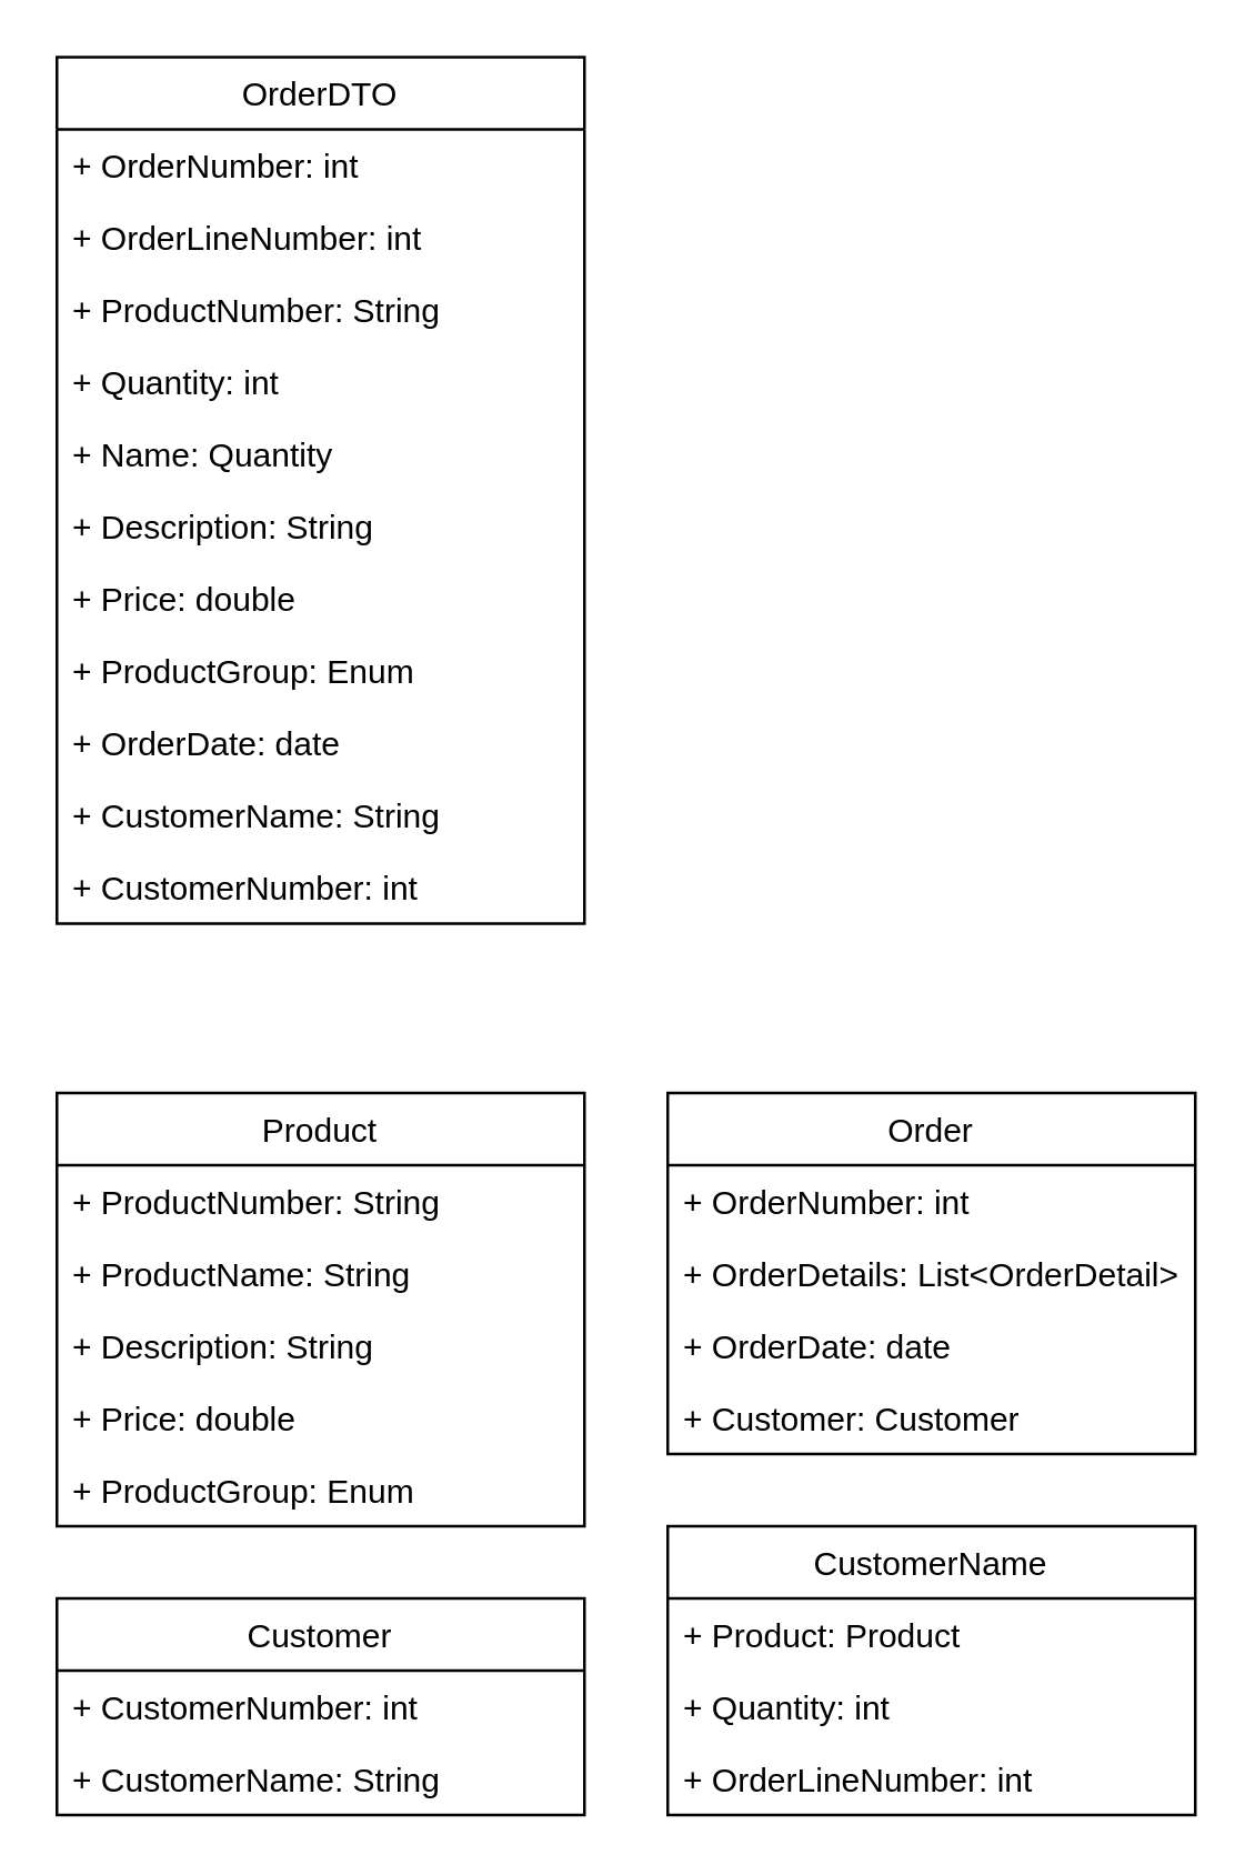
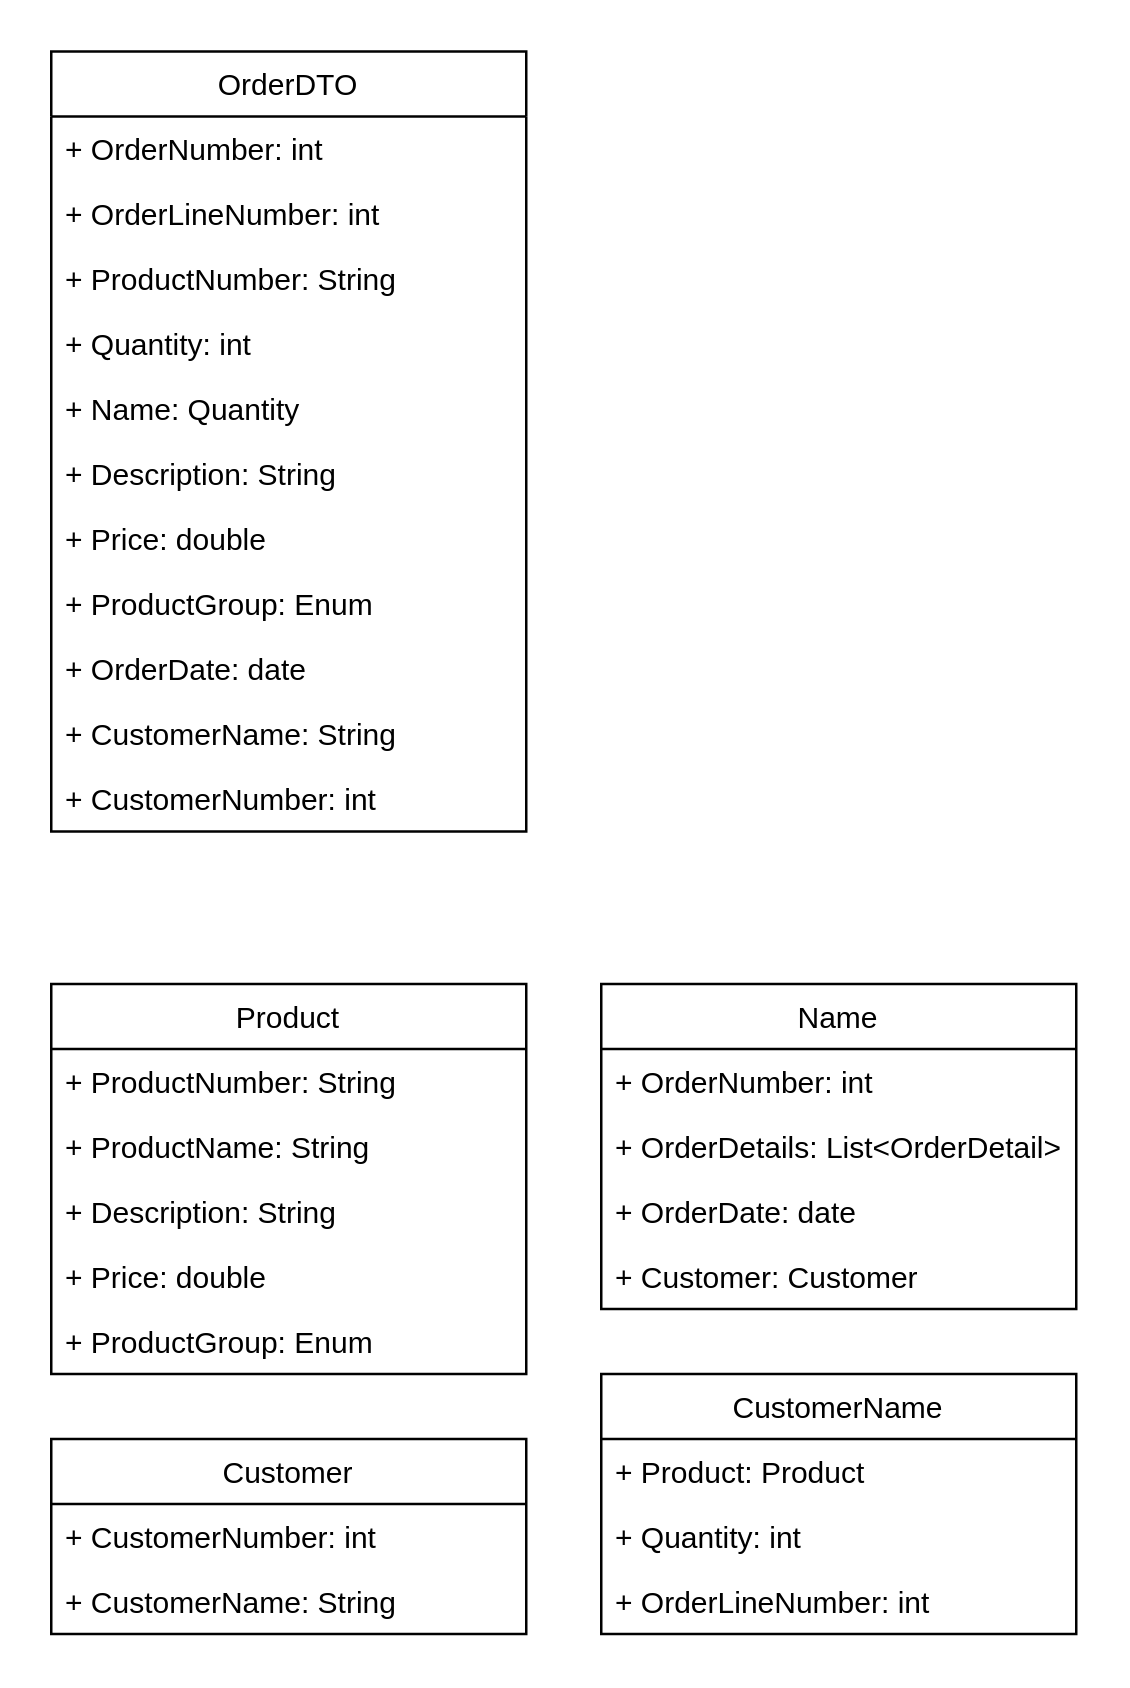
  <mxCell id="0" />
  <mxCell id="1" parent="0" />
  <mxCell id="2" value="OrderDTO" style="swimlane;fontStyle=0;childLayout=stackLayout;horizontal=1;startSize=26;fillColor=none;horizontalStack=0;resizeParent=1;resizeParentMax=0;resizeLast=0;collapsible=1;marginBottom=0;" parent="1" vertex="1"><mxGeometry x="20" y="20" width="190" height="312" as="geometry" /></mxCell>
  <mxCell id="3" value="+ OrderNumber: int" style="text;strokeColor=none;fillColor=none;align=left;verticalAlign=top;spacingLeft=4;spacingRight=4;overflow=hidden;rotatable=0;points=[[0,0.5],[1,0.5]];portConstraint=eastwest;" parent="2" vertex="1"><mxGeometry y="26" width="190" height="26" as="geometry" /></mxCell>
  <mxCell id="4" value="+ OrderLineNumber: int" style="text;strokeColor=none;fillColor=none;align=left;verticalAlign=top;spacingLeft=4;spacingRight=4;overflow=hidden;rotatable=0;points=[[0,0.5],[1,0.5]];portConstraint=eastwest;" parent="2" vertex="1"><mxGeometry y="52" width="190" height="26" as="geometry" /></mxCell>
  <mxCell id="5" value="+ ProductNumber: String" style="text;strokeColor=none;fillColor=none;align=left;verticalAlign=top;spacingLeft=4;spacingRight=4;overflow=hidden;rotatable=0;points=[[0,0.5],[1,0.5]];portConstraint=eastwest;" parent="2" vertex="1"><mxGeometry y="78" width="190" height="26" as="geometry" /></mxCell>
  <mxCell id="6" value="+ Quantity: int" style="text;strokeColor=none;fillColor=none;align=left;verticalAlign=top;spacingLeft=4;spacingRight=4;overflow=hidden;rotatable=0;points=[[0,0.5],[1,0.5]];portConstraint=eastwest;" parent="2" vertex="1"><mxGeometry y="104" width="190" height="26" as="geometry" /></mxCell>
  <mxCell id="7" value="+ Name: Quantity" style="text;strokeColor=none;fillColor=none;align=left;verticalAlign=top;spacingLeft=4;spacingRight=4;overflow=hidden;rotatable=0;points=[[0,0.5],[1,0.5]];portConstraint=eastwest;" parent="2" vertex="1"><mxGeometry y="130" width="190" height="26" as="geometry" /></mxCell>
  <mxCell id="8" value="+ Description: String" style="text;strokeColor=none;fillColor=none;align=left;verticalAlign=top;spacingLeft=4;spacingRight=4;overflow=hidden;rotatable=0;points=[[0,0.5],[1,0.5]];portConstraint=eastwest;" parent="2" vertex="1"><mxGeometry y="156" width="190" height="26" as="geometry" /></mxCell>
  <mxCell id="9" value="+ Price: double" style="text;strokeColor=none;fillColor=none;align=left;verticalAlign=top;spacingLeft=4;spacingRight=4;overflow=hidden;rotatable=0;points=[[0,0.5],[1,0.5]];portConstraint=eastwest;" parent="2" vertex="1"><mxGeometry y="182" width="190" height="26" as="geometry" /></mxCell>
  <mxCell id="10" value="+ ProductGroup: Enum" style="text;strokeColor=none;fillColor=none;align=left;verticalAlign=top;spacingLeft=4;spacingRight=4;overflow=hidden;rotatable=0;points=[[0,0.5],[1,0.5]];portConstraint=eastwest;" parent="2" vertex="1"><mxGeometry y="208" width="190" height="26" as="geometry" /></mxCell>
  <mxCell id="11" value="+ OrderDate: date" style="text;strokeColor=none;fillColor=none;align=left;verticalAlign=top;spacingLeft=4;spacingRight=4;overflow=hidden;rotatable=0;points=[[0,0.5],[1,0.5]];portConstraint=eastwest;" parent="2" vertex="1"><mxGeometry y="234" width="190" height="26" as="geometry" /></mxCell>
  <mxCell id="12" value="+ CustomerName: String" style="text;strokeColor=none;fillColor=none;align=left;verticalAlign=top;spacingLeft=4;spacingRight=4;overflow=hidden;rotatable=0;points=[[0,0.5],[1,0.5]];portConstraint=eastwest;" parent="2" vertex="1"><mxGeometry y="260" width="190" height="26" as="geometry" /></mxCell>
  <mxCell id="13" value="+ CustomerNumber: int" style="text;strokeColor=none;fillColor=none;align=left;verticalAlign=top;spacingLeft=4;spacingRight=4;overflow=hidden;rotatable=0;points=[[0,0.5],[1,0.5]];portConstraint=eastwest;" parent="2" vertex="1"><mxGeometry y="286" width="190" height="26" as="geometry" /></mxCell>
  <mxCell id="14" value="Customer" style="swimlane;fontStyle=0;childLayout=stackLayout;horizontal=1;startSize=26;fillColor=none;horizontalStack=0;resizeParent=1;resizeParentMax=0;resizeLast=0;collapsible=1;marginBottom=0;" parent="1" vertex="1"><mxGeometry x="20" y="575" width="190" height="78" as="geometry" /></mxCell>
  <mxCell id="15" value="+ CustomerNumber: int" style="text;strokeColor=none;fillColor=none;align=left;verticalAlign=top;spacingLeft=4;spacingRight=4;overflow=hidden;rotatable=0;points=[[0,0.5],[1,0.5]];portConstraint=eastwest;" parent="14" vertex="1"><mxGeometry y="26" width="190" height="26" as="geometry" /></mxCell>
  <mxCell id="16" value="+ CustomerName: String" style="text;strokeColor=none;fillColor=none;align=left;verticalAlign=top;spacingLeft=4;spacingRight=4;overflow=hidden;rotatable=0;points=[[0,0.5],[1,0.5]];portConstraint=eastwest;" parent="14" vertex="1"><mxGeometry y="52" width="190" height="26" as="geometry" /></mxCell>
  <mxCell id="17" value="Product" style="swimlane;fontStyle=0;childLayout=stackLayout;horizontal=1;startSize=26;fillColor=none;horizontalStack=0;resizeParent=1;resizeParentMax=0;resizeLast=0;collapsible=1;marginBottom=0;" parent="1" vertex="1"><mxGeometry x="20" y="393" width="190" height="156" as="geometry" /></mxCell>
  <mxCell id="18" value="+ ProductNumber: String" style="text;strokeColor=none;fillColor=none;align=left;verticalAlign=top;spacingLeft=4;spacingRight=4;overflow=hidden;rotatable=0;points=[[0,0.5],[1,0.5]];portConstraint=eastwest;" parent="17" vertex="1"><mxGeometry y="26" width="190" height="26" as="geometry" /></mxCell>
  <mxCell id="19" value="+ ProductName: String" style="text;strokeColor=none;fillColor=none;align=left;verticalAlign=top;spacingLeft=4;spacingRight=4;overflow=hidden;rotatable=0;points=[[0,0.5],[1,0.5]];portConstraint=eastwest;" parent="17" vertex="1"><mxGeometry y="52" width="190" height="26" as="geometry" /></mxCell>
  <mxCell id="20" value="+ Description: String" style="text;strokeColor=none;fillColor=none;align=left;verticalAlign=top;spacingLeft=4;spacingRight=4;overflow=hidden;rotatable=0;points=[[0,0.5],[1,0.5]];portConstraint=eastwest;" parent="17" vertex="1"><mxGeometry y="78" width="190" height="26" as="geometry" /></mxCell>
  <mxCell id="21" value="+ Price: double" style="text;strokeColor=none;fillColor=none;align=left;verticalAlign=top;spacingLeft=4;spacingRight=4;overflow=hidden;rotatable=0;points=[[0,0.5],[1,0.5]];portConstraint=eastwest;" parent="17" vertex="1"><mxGeometry y="104" width="190" height="26" as="geometry" /></mxCell>
  <mxCell id="22" value="+ ProductGroup: Enum" style="text;strokeColor=none;fillColor=none;align=left;verticalAlign=top;spacingLeft=4;spacingRight=4;overflow=hidden;rotatable=0;points=[[0,0.5],[1,0.5]];portConstraint=eastwest;" parent="17" vertex="1"><mxGeometry y="130" width="190" height="26" as="geometry" /></mxCell>
- <mxCell id="23" value="Order" style="swimlane;fontStyle=0;childLayout=stackLayout;horizontal=1;startSize=26;fillColor=none;horizontalStack=0;resizeParent=1;resizeParentMax=0;resizeLast=0;collapsible=1;marginBottom=0;" parent="1" vertex="1"><mxGeometry x="240" y="393" width="190" height="130" as="geometry" /></mxCell>
+ <mxCell id="23" value="Name" style="swimlane;fontStyle=0;childLayout=stackLayout;horizontal=1;startSize=26;fillColor=none;horizontalStack=0;resizeParent=1;resizeParentMax=0;resizeLast=0;collapsible=1;marginBottom=0;" parent="1" vertex="1"><mxGeometry x="240" y="393" width="190" height="130" as="geometry" /></mxCell>
  <mxCell id="24" value="+ OrderNumber: int" style="text;strokeColor=none;fillColor=none;align=left;verticalAlign=top;spacingLeft=4;spacingRight=4;overflow=hidden;rotatable=0;points=[[0,0.5],[1,0.5]];portConstraint=eastwest;" parent="23" vertex="1"><mxGeometry y="26" width="190" height="26" as="geometry" /></mxCell>
  <mxCell id="25" value="+ OrderDetails: List&lt;OrderDetail&gt;" style="text;strokeColor=none;fillColor=none;align=left;verticalAlign=top;spacingLeft=4;spacingRight=4;overflow=hidden;rotatable=0;points=[[0,0.5],[1,0.5]];portConstraint=eastwest;" parent="23" vertex="1"><mxGeometry y="52" width="190" height="26" as="geometry" /></mxCell>
  <mxCell id="26" value="+ OrderDate: date" style="text;strokeColor=none;fillColor=none;align=left;verticalAlign=top;spacingLeft=4;spacingRight=4;overflow=hidden;rotatable=0;points=[[0,0.5],[1,0.5]];portConstraint=eastwest;" parent="23" vertex="1"><mxGeometry y="78" width="190" height="26" as="geometry" /></mxCell>
  <mxCell id="27" value="+ Customer: Customer" style="text;strokeColor=none;fillColor=none;align=left;verticalAlign=top;spacingLeft=4;spacingRight=4;overflow=hidden;rotatable=0;points=[[0,0.5],[1,0.5]];portConstraint=eastwest;" parent="23" vertex="1"><mxGeometry y="104" width="190" height="26" as="geometry" /></mxCell>
  <mxCell id="28" value="CustomerName" style="swimlane;fontStyle=0;childLayout=stackLayout;horizontal=1;startSize=26;fillColor=none;horizontalStack=0;resizeParent=1;resizeParentMax=0;resizeLast=0;collapsible=1;marginBottom=0;" vertex="1" parent="1"><mxGeometry x="240" y="549" width="190" height="104" as="geometry" /></mxCell>
  <mxCell id="29" value="+ Product: Product" style="text;strokeColor=none;fillColor=none;align=left;verticalAlign=top;spacingLeft=4;spacingRight=4;overflow=hidden;rotatable=0;points=[[0,0.5],[1,0.5]];portConstraint=eastwest;" parent="28" vertex="1"><mxGeometry y="26" width="190" height="26" as="geometry" /></mxCell>
  <mxCell id="30" value="+ Quantity: int" style="text;strokeColor=none;fillColor=none;align=left;verticalAlign=top;spacingLeft=4;spacingRight=4;overflow=hidden;rotatable=0;points=[[0,0.5],[1,0.5]];portConstraint=eastwest;" parent="28" vertex="1"><mxGeometry y="52" width="190" height="26" as="geometry" /></mxCell>
  <mxCell id="31" value="+ OrderLineNumber: int" style="text;strokeColor=none;fillColor=none;align=left;verticalAlign=top;spacingLeft=4;spacingRight=4;overflow=hidden;rotatable=0;points=[[0,0.5],[1,0.5]];portConstraint=eastwest;" vertex="1" parent="28"><mxGeometry y="78" width="190" height="26" as="geometry" /></mxCell>
